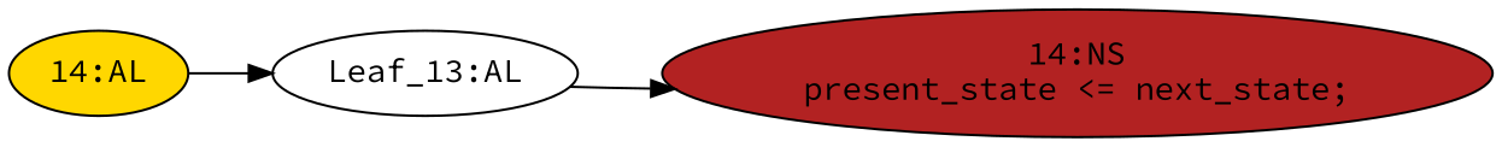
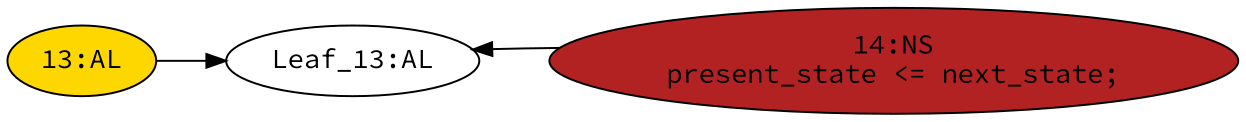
  strict digraph {
    fontname="Source Code Pro"
    rankdir=LR
    node [fontname="Source Code Pro" style=filled]
    edge [cond="[]" fontname="Source Code Pro" lineno=None]
    n1 [def_var="['present_state']" label="Leaf_13:AL" style=""]
-   n2 [ast="<pyverilog.vparser.ast.Always object at 0x7efc79acc150>" clk_sens=True fillcolor=gold label="14:AL" sens="['clk']" statements="[]" typ=Always use_var="['next_state']"]
+   n2 [ast="<pyverilog.vparser.ast.Always object at 0x7efc79acc150>" clk_sens=True fillcolor=gold label="13:AL" sens="['clk']" statements="[]" typ=Always use_var="['next_state']"]
    n3 [ast="<pyverilog.vparser.ast.NonblockingSubstitution object at 0x7efc79acc250>" fillcolor=firebrick label="14:NS\npresent_state <= next_state;" statements="[<pyverilog.vparser.ast.NonblockingSubstitution object at 0x7efc79acc250>]" typ=NonblockingSubstitution]
    n2 -> n1
-   n1 -> n3
+   n3 -> n1
  }
